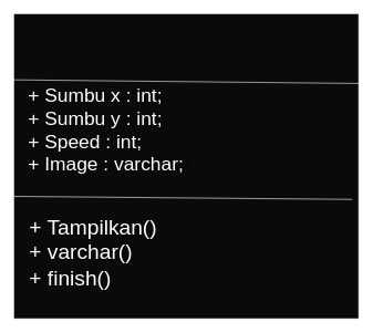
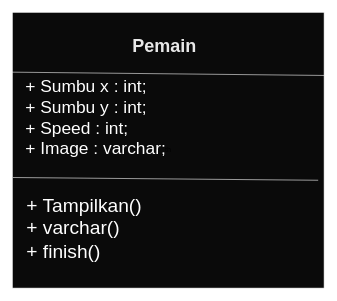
  <mxCell id="0" />
  <mxCell id="1" parent="0" />
  <mxCell id="2" value="th" style="rounded=0;whiteSpace=wrap;html=1;strokeColor=#FCFCFC;fillColor=#0A0A0A;glass=0;shadow=0;" vertex="1" parent="1"><mxGeometry x="20" y="20" width="520" height="460" as="geometry" /></mxCell>
+ <mxCell id="3" value="&lt;font color=&quot;#e8e8e8&quot; style=&quot;font-size: 30px;&quot;&gt;Pemain&lt;/font&gt;" style="text;html=1;strokeColor=none;fillColor=none;align=center;verticalAlign=middle;whiteSpace=wrap;rounded=0;fontSize=24;fontStyle=1" vertex="1" parent="1"><mxGeometry x="219" y="40" width="110" height="70" as="geometry" /></mxCell>
  <mxCell id="4" value="+ Sumbu x : int;&lt;br style=&quot;font-size: 29px;&quot;&gt;+ Sumbu y : int;&lt;br&gt;+ Speed : int;&lt;br&gt;+ Image : varchar;" style="text;html=1;strokeColor=none;fillColor=none;align=left;verticalAlign=middle;whiteSpace=wrap;rounded=0;fontColor=#FFFFFF;fontSize=29;" vertex="1" parent="1"><mxGeometry x="40" y="170" width="280" height="50" as="geometry" /></mxCell>
  <mxCell id="5" value="+ Tampilkan()&lt;br&gt;&lt;div style=&quot;text-align: left;&quot;&gt;&lt;span style=&quot;background-color: initial;&quot;&gt;+ varchar()&lt;/span&gt;&lt;/div&gt;&lt;div style=&quot;text-align: left;&quot;&gt;&lt;span style=&quot;background-color: initial;&quot;&gt;+ finish()&lt;/span&gt;&lt;/div&gt;" style="text;html=1;strokeColor=none;fillColor=none;align=center;verticalAlign=middle;whiteSpace=wrap;rounded=0;fontColor=#FFFFFF;fontSize=32;" vertex="1" parent="1"><mxGeometry x="30" y="330" width="220" height="100" as="geometry" /></mxCell>
  <mxCell id="6" style="edgeStyle=orthogonalEdgeStyle;rounded=0;orthogonalLoop=1;jettySize=auto;html=1;exitX=0.5;exitY=1;exitDx=0;exitDy=0;" edge="1" parent="1" source="4" target="4"><mxGeometry relative="1" as="geometry" /></mxCell>
  <mxCell id="7" value="" style="endArrow=none;html=1;rounded=0;exitX=-0.004;exitY=0.217;exitDx=0;exitDy=0;exitPerimeter=0;entryX=1.002;entryY=0.229;entryDx=0;entryDy=0;entryPerimeter=0;fontColor=#FFFFFF;strokeColor=#F7F7F7;" edge="1" parent="1" source="2" target="2"><mxGeometry width="50" height="50" relative="1" as="geometry"><mxPoint x="0" y="110" as="sourcePoint" /><mxPoint x="350" y="180" as="targetPoint" /></mxGeometry></mxCell>
  <mxCell id="8" value="" style="endArrow=none;html=1;rounded=0;exitX=0.002;exitY=0.599;exitDx=0;exitDy=0;exitPerimeter=0;entryX=0.981;entryY=0.609;entryDx=0;entryDy=0;entryPerimeter=0;strokeColor=#FCFCFC;" edge="1" parent="1" source="2" target="2"><mxGeometry width="50" height="50" relative="1" as="geometry"><mxPoint x="300" y="230" as="sourcePoint" /><mxPoint x="350" y="180" as="targetPoint" /></mxGeometry></mxCell>
